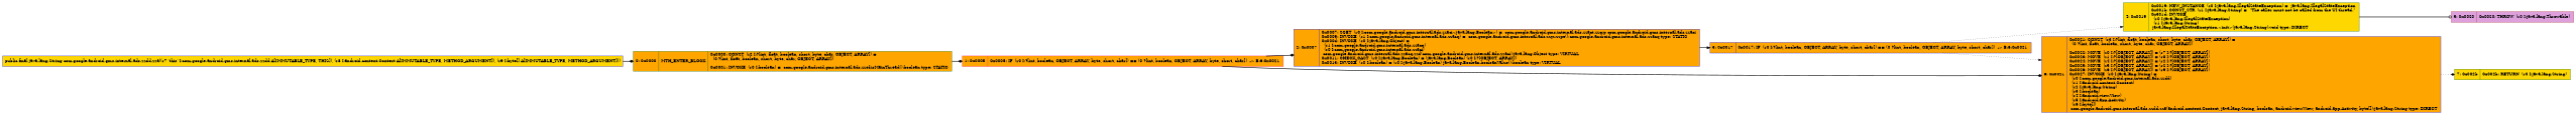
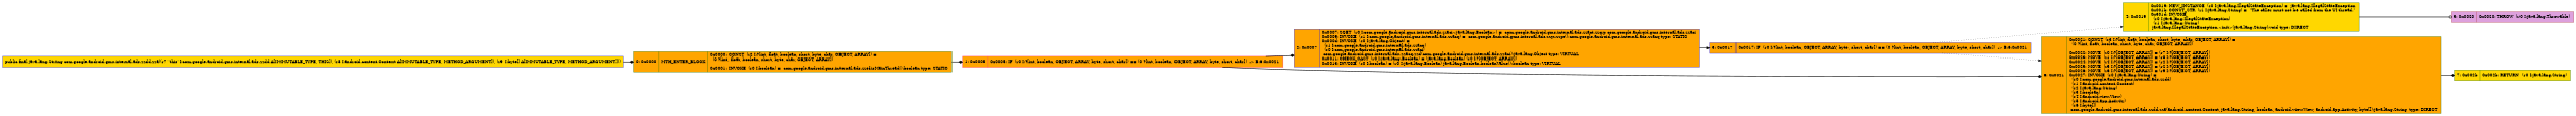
  digraph {
    rankdir=LR
    node [color=blue fillcolor=orange shape=record style=filled]
    edge [arrowhead=diamond style=bold]
    n1 [color=darkgreen label="{0\:\ 0x0000|MTH_ENTER_BLOCK\l|0x0000: CONST  (r2 I:?[int, float, boolean, short, byte, char, OBJECT, ARRAY]) = \l  (0 ?[int, float, boolean, short, byte, char, OBJECT, ARRAY])\l \l0x0001: INVOKE  (r0 I:boolean) =  com.google.android.gms.internal.ads.zzef.isMainThread():boolean type: STATIC \l}"]
    n2 [color=deeppink label="{1\:\ 0x0005|0x0005: IF  (r0 I:?[int, boolean, OBJECT, ARRAY, byte, short, char]) == (0 ?[int, boolean, OBJECT, ARRAY, byte, short, char])  \-\> B:6:0x0021 \l}"]
    n3 [label="{2\:\ 0x0007|0x0007: SGET  (r0 I:com.google.android.gms.internal.ads.zzaci\<java.lang.Boolean\>) =  com.google.android.gms.internal.ads.zzact.zzcrp com.google.android.gms.internal.ads.zzaci \l0x0009: INVOKE  (r1 I:com.google.android.gms.internal.ads.zzacq) =  com.google.android.gms.internal.ads.zzyr.zzpe():com.google.android.gms.internal.ads.zzacq type: STATIC \l0x000d: INVOKE  (r0 I:java.lang.Object) = \l  (r1 I:com.google.android.gms.internal.ads.zzacq)\l  (r0 I:com.google.android.gms.internal.ads.zzaci)\l com.google.android.gms.internal.ads.zzacq.zzd(com.google.android.gms.internal.ads.zzaci):java.lang.Object type: VIRTUAL \l0x0011: CHECK_CAST  (r0 I:java.lang.Boolean) = (java.lang.Boolean) (r0 I:?[OBJECT, ARRAY]) \l0x0013: INVOKE  (r0 I:boolean) = (r0 I:java.lang.Boolean) java.lang.Boolean.booleanValue():boolean type: VIRTUAL \l}"]
-   n4 [label="{6\:\ 0x0021|0x0021: CONST  (r3 I:?[int, float, boolean, short, byte, char, OBJECT, ARRAY]) = \l  (0 ?[int, float, boolean, short, byte, char, OBJECT, ARRAY])\l \l0x0022: MOVE  (r0 I:?[OBJECT, ARRAY]) = (r7 I:?[OBJECT, ARRAY]) \l0x0023: MOVE  (r1 I:?[OBJECT, ARRAY]) = (r8 I:?[OBJECT, ARRAY]) \l0x0024: MOVE  (r4 I:?[OBJECT, ARRAY]) = (r2 I:?[OBJECT, ARRAY]) \l0x0025: MOVE  (r5 I:?[OBJECT, ARRAY]) = (r2 I:?[OBJECT, ARRAY]) \l0x0026: MOVE  (r6 I:?[OBJECT, ARRAY]) = (r9 I:?[OBJECT, ARRAY]) \l0x0027: INVOKE  (r0 I:java.lang.String) = \l  (r0 I:com.google.android.gms.internal.ads.zzdd)\l  (r1 I:android.content.Context)\l  (r2 I:java.lang.String)\l  (r3 I:boolean)\l  (r4 I:android.view.View)\l  (r5 I:android.app.Activity)\l  (r6 I:byte[])\l com.google.android.gms.internal.ads.zzdd.zza(android.content.Context, java.lang.String, boolean, android.view.View, android.app.Activity, byte[]):java.lang.String type: DIRECT \l}"]
+   n4 [color=darkgreen label="{6\:\ 0x0021|0x0021: CONST  (r3 I:?[int, float, boolean, short, byte, char, OBJECT, ARRAY]) = \l  (0 ?[int, float, boolean, short, byte, char, OBJECT, ARRAY])\l \l0x0022: MOVE  (r0 I:?[OBJECT, ARRAY]) = (r7 I:?[OBJECT, ARRAY]) \l0x0023: MOVE  (r1 I:?[OBJECT, ARRAY]) = (r8 I:?[OBJECT, ARRAY]) \l0x0024: MOVE  (r4 I:?[OBJECT, ARRAY]) = (r2 I:?[OBJECT, ARRAY]) \l0x0025: MOVE  (r5 I:?[OBJECT, ARRAY]) = (r2 I:?[OBJECT, ARRAY]) \l0x0026: MOVE  (r6 I:?[OBJECT, ARRAY]) = (r9 I:?[OBJECT, ARRAY]) \l0x0027: INVOKE  (r0 I:java.lang.String) = \l  (r0 I:com.google.android.gms.internal.ads.zzdd)\l  (r1 I:android.content.Context)\l  (r2 I:java.lang.String)\l  (r3 I:boolean)\l  (r4 I:android.view.View)\l  (r5 I:android.app.Activity)\l  (r6 I:byte[])\l com.google.android.gms.internal.ads.zzdd.zza(android.content.Context, java.lang.String, boolean, android.view.View, android.app.Activity, byte[]):java.lang.String type: DIRECT \l}"]
    n5 [label="{3\:\ 0x0017|0x0017: IF  (r0 I:?[int, boolean, OBJECT, ARRAY, byte, short, char]) == (0 ?[int, boolean, OBJECT, ARRAY, byte, short, char])  \-\> B:6:0x0021 \l}"]
    n6 [color=darkgreen fillcolor=gold label="{7\:\ 0x002b|0x002b: RETURN  (r0 I:java.lang.String) \l}"]
    n7 [color=darkgreen fillcolor=gold label="{4\:\ 0x0019|0x0019: NEW_INSTANCE  (r0 I:java.lang.IllegalStateException) =  java.lang.IllegalStateException \l0x001b: CONST_STR  (r1 I:java.lang.String) =  \"The caller must not be called from the UI thread.\" \l0x301d: INVOKE  \l  (r0 I:java.lang.IllegalStateException)\l  (r1 I:java.lang.String)\l java.lang.IllegalStateException.\<init\>(java.lang.String):void type: DIRECT \l}"]
    n8 [color=brown fillcolor=plum label="{5\:\ 0x0020|0x0020: THROW  (r0 I:java.lang.Throwable) \l}"]
    n9 [fillcolor=gold label="{public final java.lang.String com.google.android.gms.internal.ads.zzdd.zza((r7 'this' I:com.google.android.gms.internal.ads.zzdd A[IMMUTABLE_TYPE, THIS]), (r8 I:android.content.Context A[IMMUTABLE_TYPE, METHOD_ARGUMENT]), (r9 I:byte[] A[IMMUTABLE_TYPE, METHOD_ARGUMENT])) }"]
    n1 -> n2
    n2 -> n3
    n2 -> n4
    n3 -> n5 [arrowhead=normal]
-   n4 -> n6 [style=dotted]
+   n4 -> n6
    n5 -> n4 [arrowhead=normal style=dotted]
    n5 -> n7 [arrowhead=normal style=dotted]
    n7 -> n8 [arrowhead=odot]
    n9 -> n1
  }
